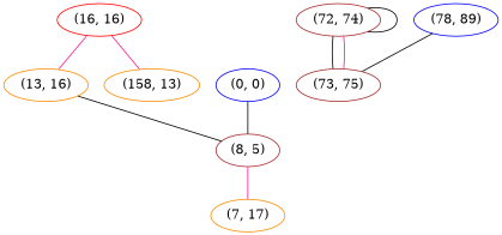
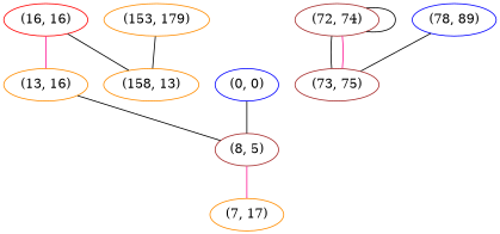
  graph {
    node [color=darkorange]
    edge [color=black weight=1]
    "(16, 16)" [color=red]
    "(13, 16)"
    "(158, 13)"
    "(72, 74)" [color=brown]
    "(73, 75)" [color=brown]
    "(8, 5)" [color=brown]
    "(78, 89)" [color=blue]
+   "(153, 179)"
    "(7, 17)"
    "(0, 0)" [color=blue]
    "(16, 16)" -- "(13, 16)" [color=deeppink]
-   "(16, 16)" -- "(158, 13)" [color=deeppink]
+   "(16, 16)" -- "(158, 13)"
    "(13, 16)" -- "(8, 5)"
    "(72, 74)" -- "(72, 74)" [weight=2]
    "(72, 74)" -- "(73, 75)"
    "(72, 74)" -- "(73, 75)" [color=deeppink]
    "(8, 5)" -- "(7, 17)" [color=deeppink]
    "(78, 89)" -- "(73, 75)"
+   "(153, 179)" -- "(158, 13)"
    "(0, 0)" -- "(8, 5)" [weight=4]
  }
